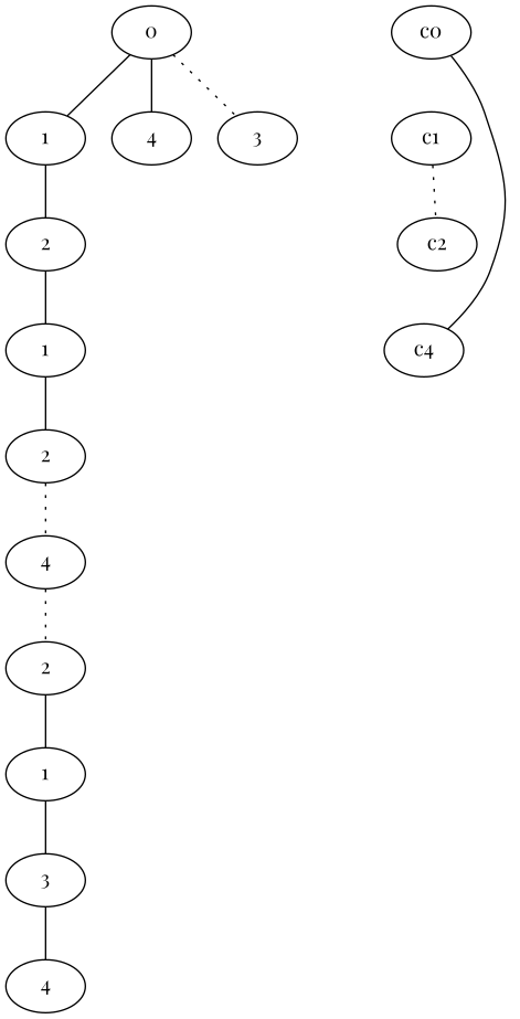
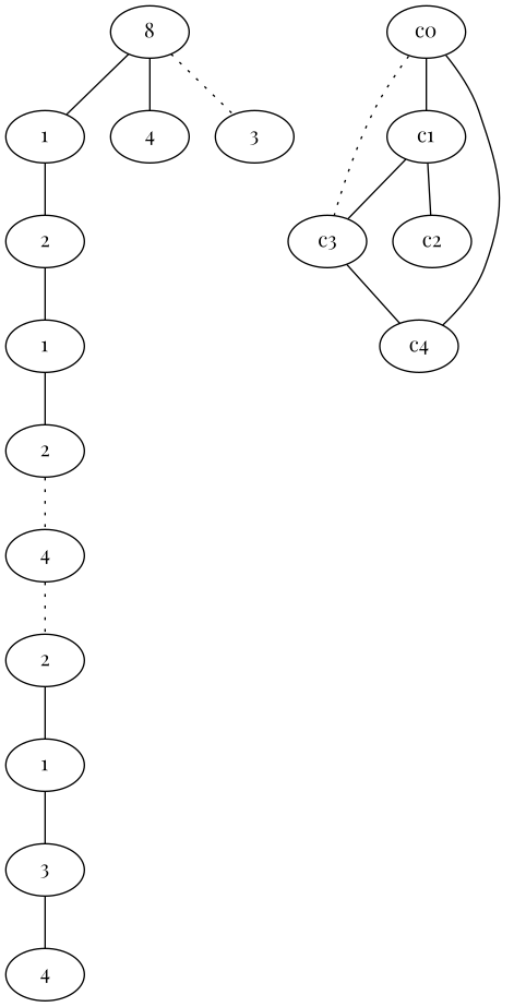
  graph {
    fontname="Playfair Display"
    node [fontname="Playfair Display"]
    edge [fontname="Playfair Display"]
-   n1 [label=0]
+   n1 [label=8]
    n2 [label=1]
    n3 [label=4]
    n4 [label=3]
    n5 [label=2]
    n6 [label=1]
    n7 [label=2]
    n8 [label=4]
    n9 [label=2]
    n10 [label=1]
    n11 [label=3]
    n12 [label=4]
    c0
    c1
+   c3
    c4
    c2
    n1 -- n2
    n1 -- n3
    n1 -- n4 [style=dotted]
    n2 -- n5
    n5 -- n6
    n6 -- n7
    n7 -- n8 [style=dotted]
    n8 -- n9 [style=dotted]
    n9 -- n10
    n10 -- n11
    n11 -- n12
+   c0 -- c1
+   c0 -- c3 [style=dotted]
    c0 -- c4
-   c1 -- c2 [style=dotted]
+   c1 -- c3
+   c1 -- c2
+   c3 -- c4
  }
